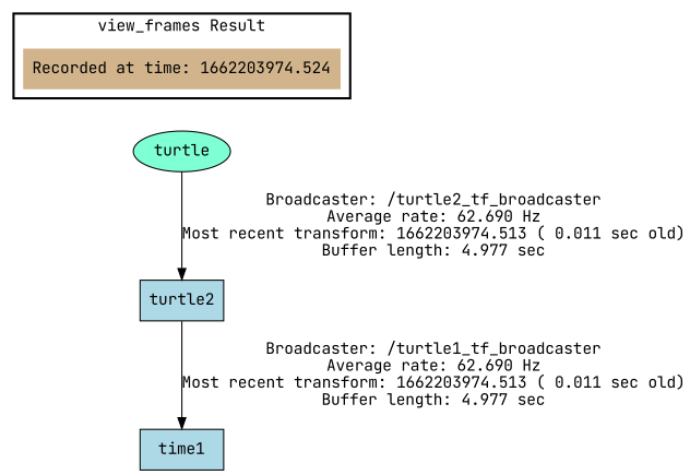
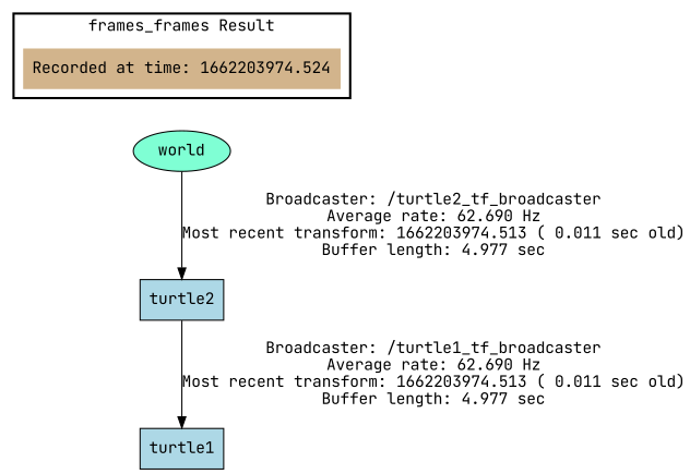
  digraph {
    fontname="JetBrains Mono"
    node [fillcolor=lightblue fontname="JetBrains Mono" shape=box style=filled]
    edge [fontname="JetBrains Mono"]
    "Recorded at time: 1662203974.524" [fillcolor=tan shape=plaintext]
-   world [fillcolor=aquamarine shape=ellipse label=turtle]
+   world [fillcolor=aquamarine shape=ellipse]
    turtle2
-   turtle1 [label=time1]
+   turtle1
    subgraph cluster_1 {
      color=black
-     label="view_frames Result"
+     label="frames_frames Result"
      style=bold
      "Recorded at time: 1662203974.524"
    }
    "Recorded at time: 1662203974.524" -> world [style=invis]
    world -> turtle2 [label="Broadcaster: /turtle2_tf_broadcaster\nAverage rate: 62.690 Hz\nMost recent transform: 1662203974.513 ( 0.011 sec old)\nBuffer length: 4.977 sec\n"]
    turtle2 -> turtle1 [label="Broadcaster: /turtle1_tf_broadcaster\nAverage rate: 62.690 Hz\nMost recent transform: 1662203974.513 ( 0.011 sec old)\nBuffer length: 4.977 sec\n"]
  }
